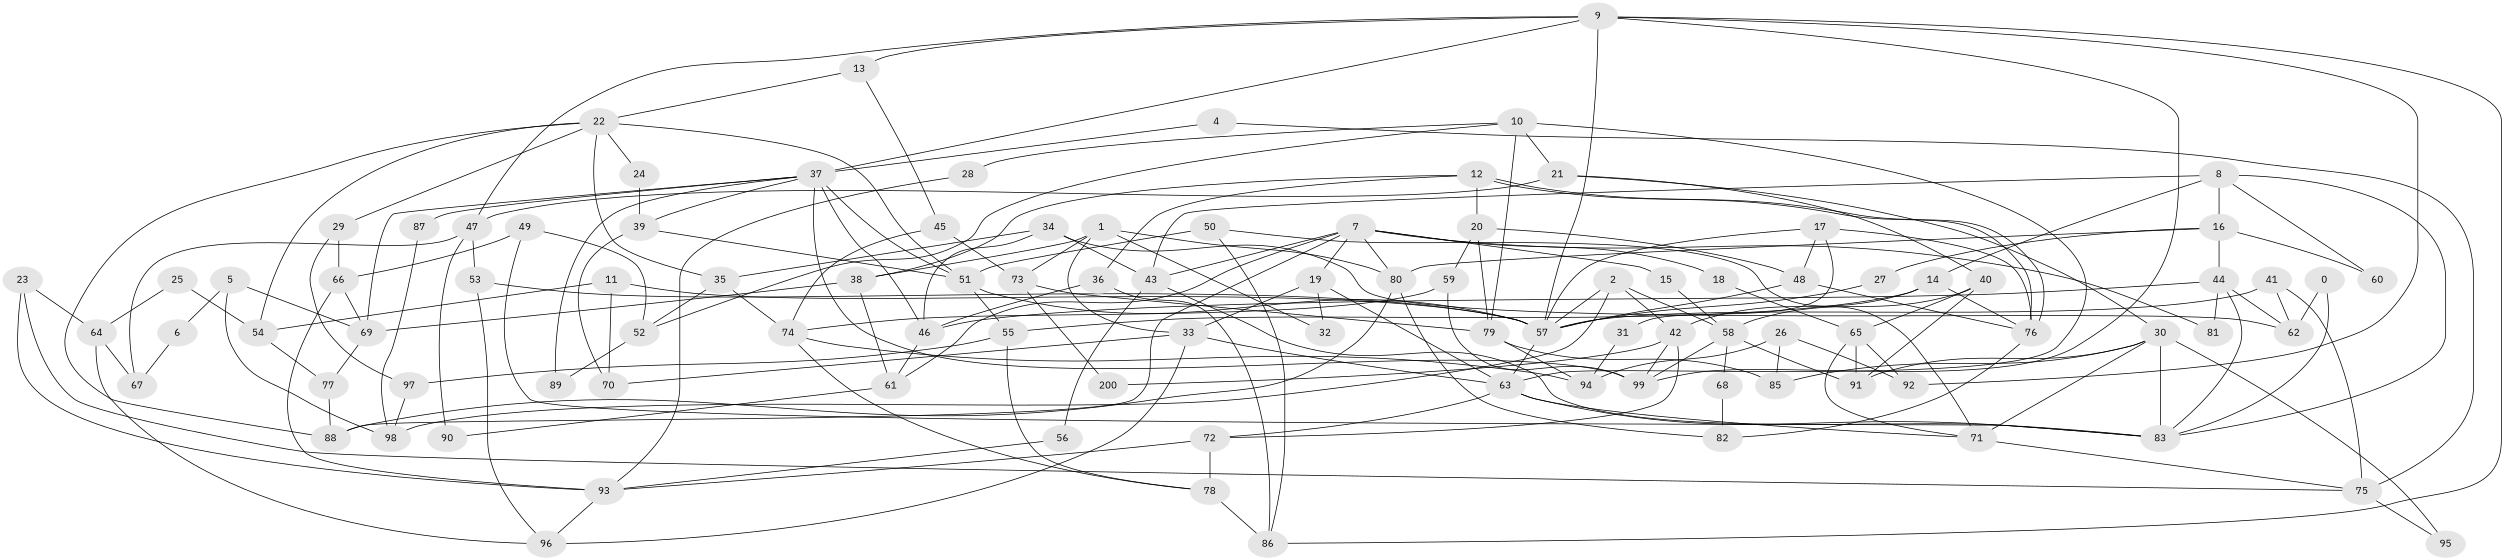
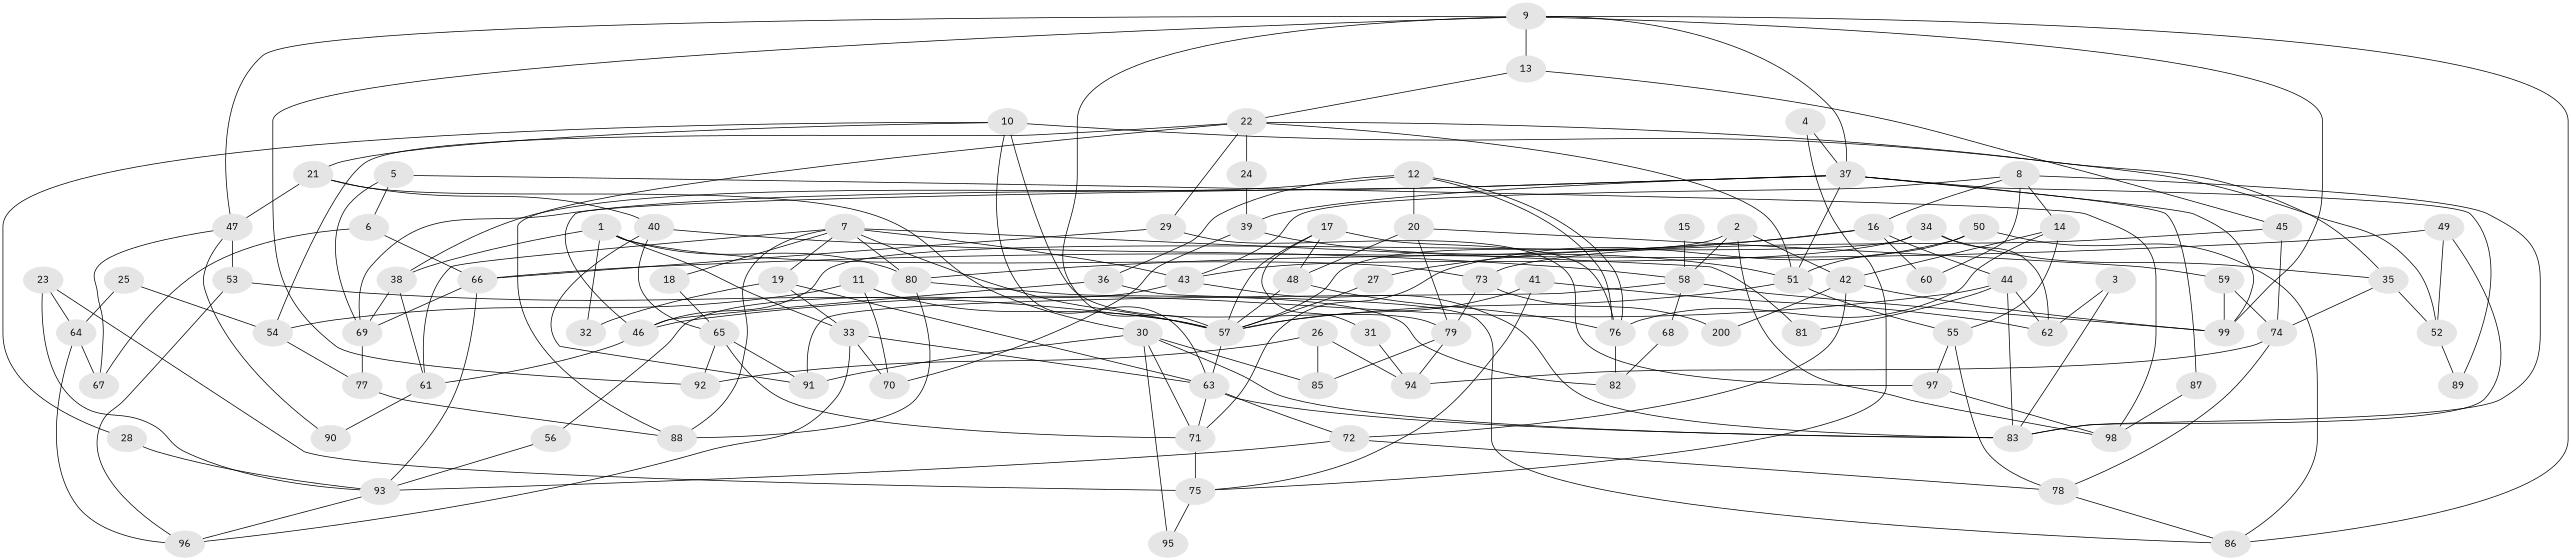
  graph {
    fontname="IBM Plex Sans"
    node [color=gray90 fontname="IBM Plex Sans" style=filled]
    edge [fontname="IBM Plex Sans"]
    1
    32
    33
    38
    73
    80
    63
    70
    96
    69
    61
    79
    n13 [label=200]
    88
    82
    2
    42
    57
    58
    98
    99
    72
    91
    68
-   3 [label=0]
+   3
    62
    83
    4
    37
    75
    51
    39
    46
    87
    89
    95
    5
    6
    66
    67
    77
    93
    7
    15
    18
    19
    43
    81
    65
    56
    90
    8
    14
    16
    60
    76
    55
    27
    44
    9
    13
    47
    86
    92
    22
    45
    53
    10
    21
    28
    52
    30
    40
    71
    85
    94
    11
    54
    12
    20
    36
    48
    59
    24
    29
    35
    74
    97
    78
    17
    31
    23
    64
    25
    26
    34
    41
    49
    50
    1 -- 32
    1 -- 33
    1 -- 38
    1 -- 73
    1 -- 80
    33 -- 63
    33 -- 70
    33 -- 96
    38 -- 69
    38 -- 61
    73 -- 79
    73 -- n13
    80 -- 88
    80 -- 82
    63 -- 72
    63 -- 83
    63 -- 71
    69 -- 77
    61 -- 90
    79 -- 85
    79 -- 94
    2 -- 42
    2 -- 57
    2 -- 58
    2 -- 98
    42 -- n13
    42 -- 99
    42 -- 72
    57 -- 63
    58 -- 99
    58 -- 91
    58 -- 68
    72 -- 93
    72 -- 78
    68 -- 82
    3 -- 62
    3 -- 83
    4 -- 37
    4 -- 75
    37 -- 69
    37 -- 99
    37 -- 51
    37 -- 39
    37 -- 46
    37 -- 87
    37 -- 89
    75 -- 95
    51 -- 57
    51 -- 55
    39 -- 70
    39 -- 51
    46 -- 61
    87 -- 98
    5 -- 69
    5 -- 98
    5 -- 6
+   6 -- 66
    6 -- 67
    66 -- 69
    66 -- 93
    77 -- 88
    93 -- 96
    7 -- 80
    7 -- 61
    7 -- 88
-   7 -- 15
+   7 -- 57
    7 -- 18
    7 -- 19
    7 -- 43
    7 -- 81
    15 -- 58
    18 -- 65
    19 -- 32
    19 -- 33
    19 -- 63
    43 -- 83
    43 -- 56
    65 -- 91
    65 -- 92
    65 -- 71
    56 -- 93
    8 -- 83
    8 -- 43
    8 -- 14
    8 -- 16
    8 -- 60
    14 -- 42
    14 -- 76
    14 -- 55
    16 -- 80
    16 -- 60
    16 -- 27
    16 -- 44
    76 -- 82
    55 -- 97
    55 -- 78
    27 -- 57
    44 -- 62
    44 -- 83
    44 -- 46
    44 -- 81
    9 -- 57
    9 -- 99
    9 -- 37
    9 -- 13
    9 -- 47
    9 -- 86
    9 -- 92
    13 -- 22
    13 -- 45
    47 -- 67
    47 -- 90
    47 -- 53
    22 -- 88
    22 -- 51
    22 -- 54
    22 -- 24
    22 -- 29
    22 -- 35
    45 -- 73
    45 -- 74
    53 -- 96
    53 -- 57
    10 -- 63
    10 -- 79
    10 -- 21
    10 -- 28
    10 -- 52
    21 -- 47
    21 -- 30
    21 -- 40
    28 -- 93
    52 -- 89
    30 -- 91
    30 -- 83
    30 -- 95
    30 -- 71
    30 -- 85
    40 -- 58
    40 -- 91
    40 -- 65
    71 -- 75
    11 -- 70
    11 -- 57
    11 -- 54
    54 -- 77
    12 -- 38
    12 -- 76
    12 -- 76
    12 -- 20
    12 -- 36
    20 -- 79
    20 -- 48
    20 -- 59
    36 -- 46
    36 -- 86
    48 -- 57
    48 -- 76
    59 -- 99
    59 -- 74
    24 -- 39
    29 -- 66
    29 -- 97
    35 -- 52
    35 -- 74
    74 -- 94
    74 -- 78
    97 -- 98
    78 -- 86
    17 -- 57
    17 -- 76
    17 -- 48
    17 -- 31
    31 -- 94
    23 -- 75
    23 -- 93
    23 -- 64
    64 -- 96
    64 -- 67
    25 -- 54
    25 -- 64
    26 -- 92
    26 -- 85
    26 -- 94
    34 -- 62
    34 -- 46
    34 -- 43
    34 -- 35
    41 -- 57
    41 -- 62
    41 -- 75
    49 -- 83
    49 -- 66
    49 -- 52
    50 -- 51
    50 -- 86
    50 -- 71
  }
